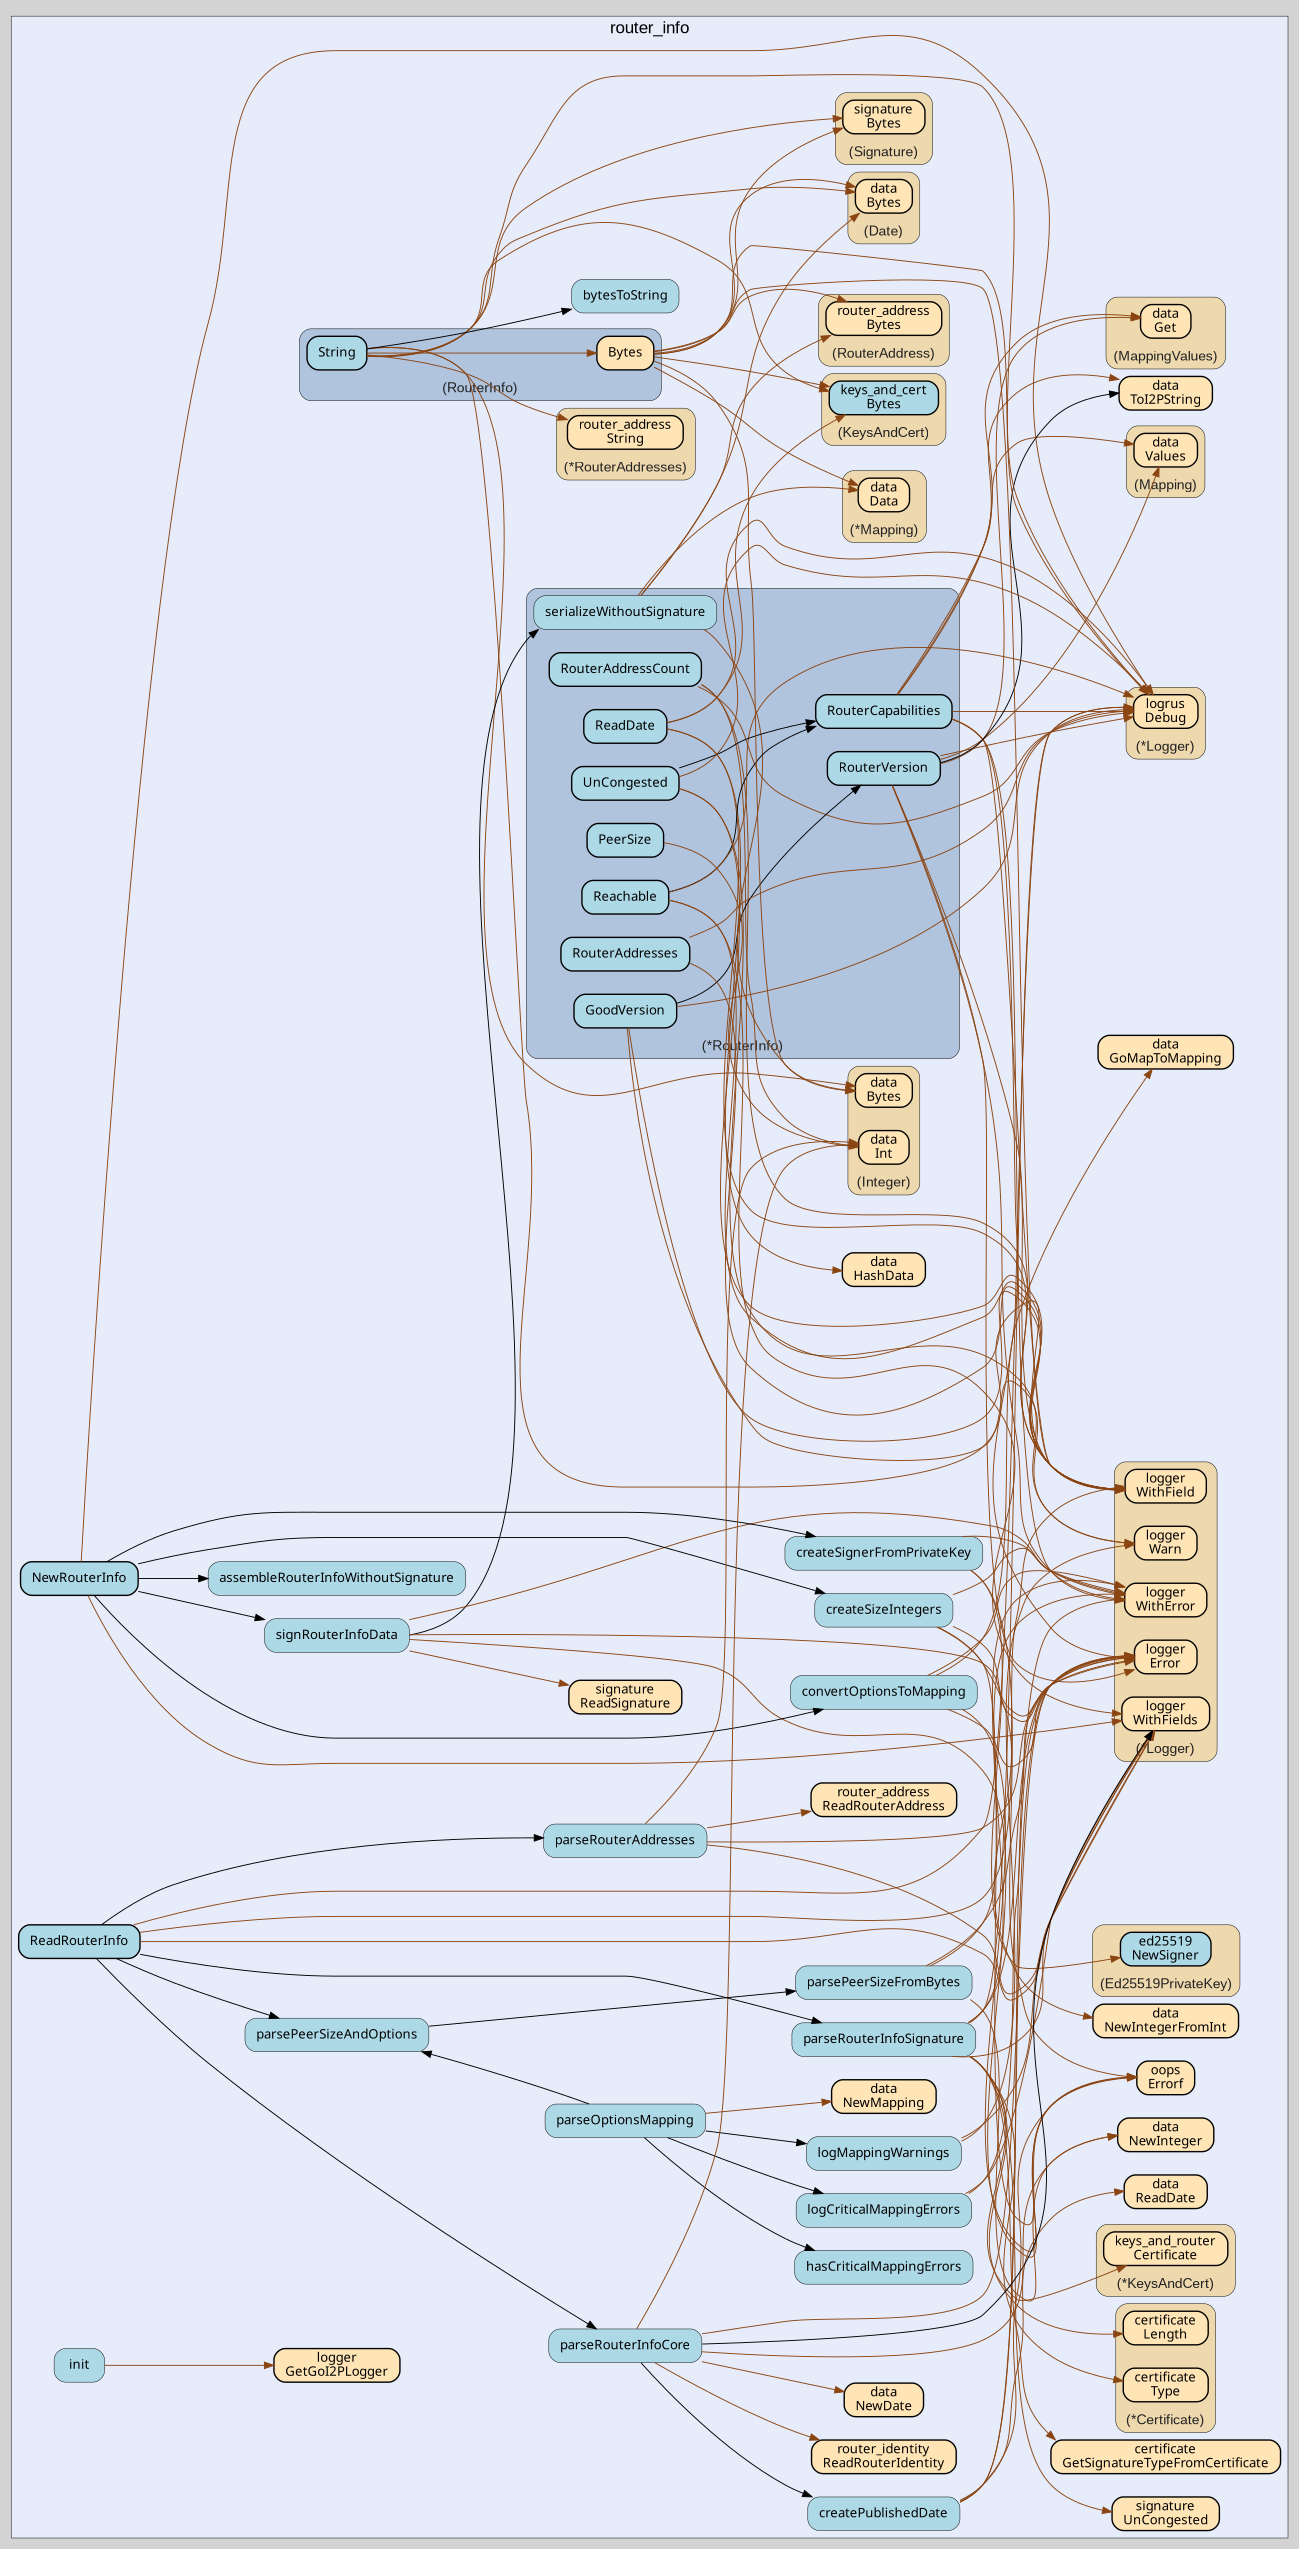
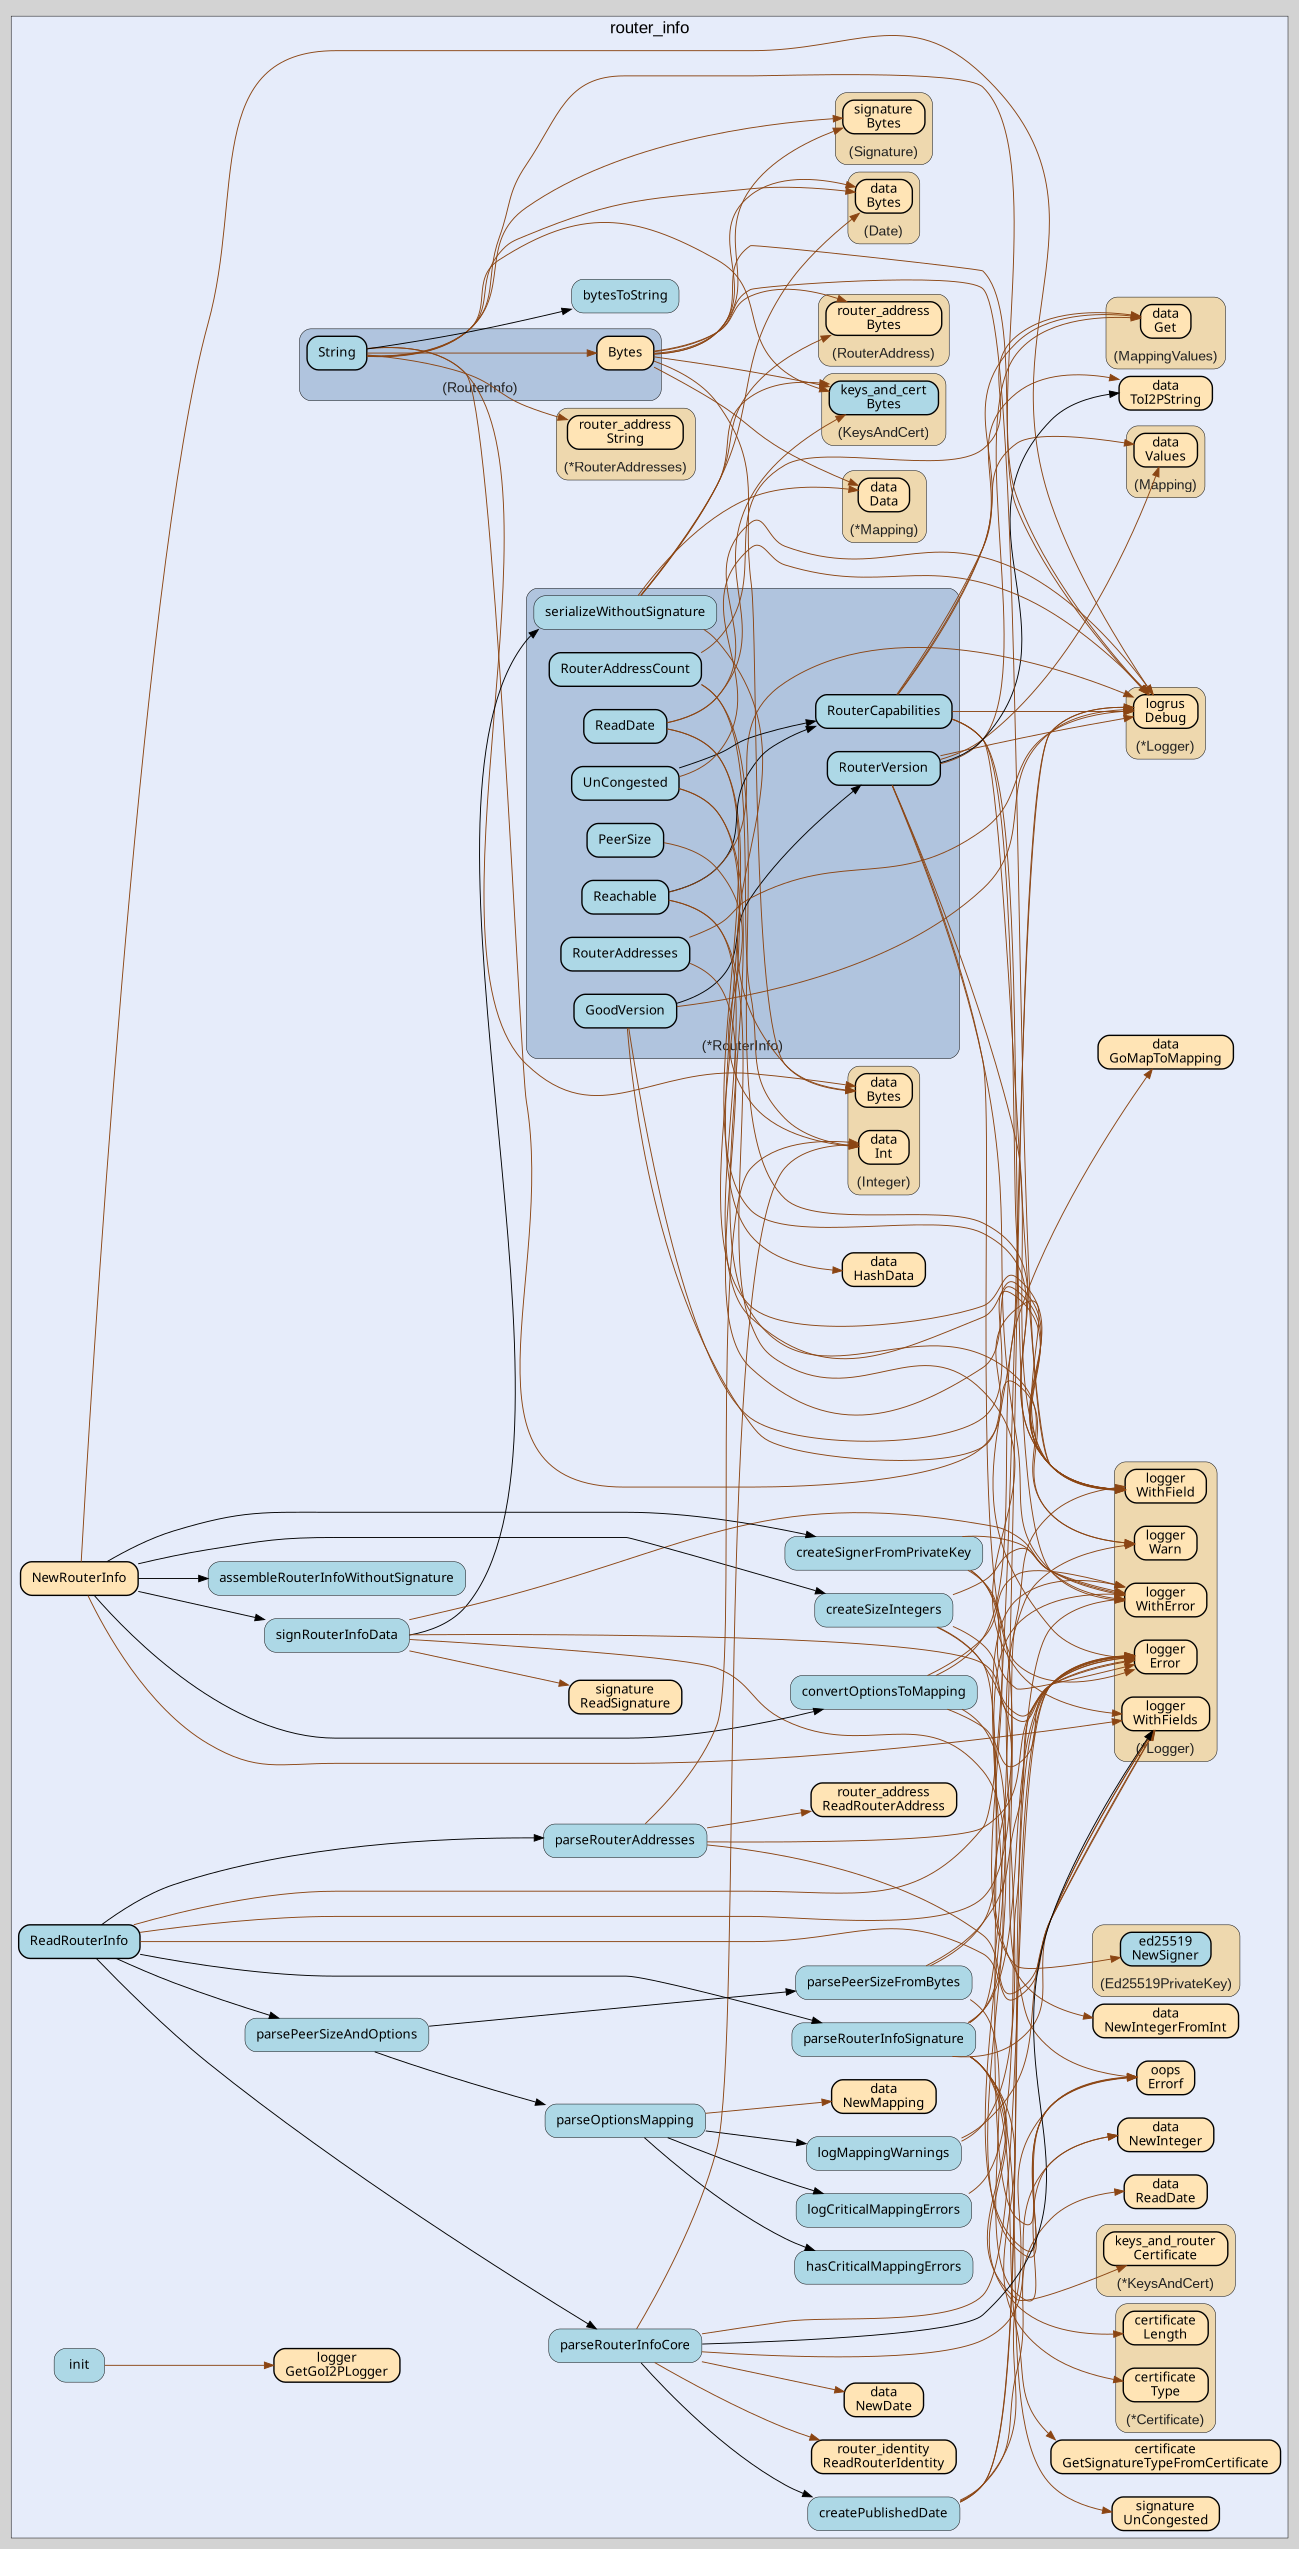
  digraph {
    bgcolor=lightgray
    fontname=Arial
    fontsize=14
    labeljust=l
    nodesep=0.35
    penwidth=0.5
    rankdir=LR
    style=solid
    node [fillcolor=moccasin fontname=Verdana margin="0.16,0.0" penwidth=1.5 shape=box style="filled,rounded"]
    edge [color=saddlebrown minlen=2]
    n1 [label="certificate\nType"]
    n2 [label="certificate\nLength"]
    n3 [label="data\nData"]
    n4 [label="keys_and_router\nCertificate"]
    n5 [label="router_address\nString"]
    n6 [fillcolor=lightblue label=RouterAddressCount]
    n7 [fillcolor=lightblue label=RouterCapabilities]
    n8 [fillcolor=lightblue label=GoodVersion]
    n9 [fillcolor=lightblue label=RouterVersion]
    n10 [fillcolor=lightblue label=RouterAddresses]
    n11 [fillcolor=lightblue label=serializeWithoutSignature penwidth=0.5]
    n12 [fillcolor=lightblue label=ReadDate]
    n13 [fillcolor=lightblue label=Reachable]
    n14 [fillcolor=lightblue label=UnCongested]
    n15 [fillcolor=lightblue label=PeerSize]
    n16 [label="logger\nWithError"]
    n17 [label="logger\nError"]
    n18 [label="logger\nWithField"]
    n19 [label="logger\nWarn"]
    n20 [label="logger\nWithFields"]
    n21 [label="logrus\nDebug"]
    n22 [label="data\nBytes"]
    n23 [label="data\nInt"]
    n24 [label="data\nBytes"]
    n25 [label="data\nValues"]
    n26 [label="data\nGet"]
    n27 [fillcolor=lightblue label="keys_and_cert\nBytes"]
    n28 [label="router_address\nBytes"]
    n29 [fillcolor=lightblue label=String]
    n30 [label=Bytes]
    n31 [label="signature\nBytes"]
    n32 [fillcolor=lightblue label="ed25519\nNewSigner"]
    n33 [fillcolor=lightblue label=createSignerFromPrivateKey penwidth=0.5]
    n34 [label="oops\nErrorf"]
    n35 [label="data\nToI2PString"]
    n36 [fillcolor=lightblue label=bytesToString penwidth=0.5]
    n37 [fillcolor=lightblue label=signRouterInfoData penwidth=0.5]
    n38 [label="signature\nReadSignature"]
    n39 [fillcolor=lightblue label=createPublishedDate penwidth=0.5]
    n40 [label="data\nReadDate"]
    n41 [label="data\nHashData"]
-   n42 [fillcolor=lightblue label=NewRouterInfo]
+   n42 [label=NewRouterInfo]
    n43 [fillcolor=lightblue label=createSizeIntegers penwidth=0.5]
    n44 [label="data\nNewIntegerFromInt"]
    n45 [fillcolor=lightblue label=convertOptionsToMapping penwidth=0.5]
    n46 [label="data\nGoMapToMapping"]
    n47 [fillcolor=lightblue label=assembleRouterInfoWithoutSignature penwidth=0.5]
    n48 [fillcolor=lightblue label=parseRouterAddresses penwidth=0.5]
    n49 [label="router_address\nReadRouterAddress"]
    n50 [fillcolor=lightblue label=parseOptionsMapping penwidth=0.5]
    n51 [label="data\nNewMapping"]
    n52 [fillcolor=lightblue label=hasCriticalMappingErrors penwidth=0.5]
    n53 [fillcolor=lightblue label=logCriticalMappingErrors penwidth=0.5]
    n54 [fillcolor=lightblue label=logMappingWarnings penwidth=0.5]
    n55 [fillcolor=lightblue label=parseRouterInfoSignature penwidth=0.5]
    n56 [label="certificate\nGetSignatureTypeFromCertificate"]
    n57 [label="signature\nUnCongested"]
    n58 [fillcolor=lightblue label=parsePeerSizeFromBytes penwidth=0.5]
    n59 [label="data\nNewInteger"]
    n60 [fillcolor=lightblue label=ReadRouterInfo]
    n61 [fillcolor=lightblue label=parseRouterInfoCore penwidth=0.5]
    n62 [label="router_identity\nReadRouterIdentity"]
    n63 [label="data\nNewDate"]
    n64 [fillcolor=lightblue label=parsePeerSizeAndOptions penwidth=0.5]
    n65 [fillcolor=lightblue label=init penwidth=0.5]
    n66 [label="logger\nGetGoI2PLogger"]
    subgraph cluster_1 {
      bgcolor="#e6ecfa"
      fontsize=18
      label=router_info
      labeljust=c
      labelloc=t
      n33
      n34
      n35
      n36
      n37
      n38
      n39
      n40
      n41
      n42
      n43
      n44
      n45
      n46
      n47
      n48
      n49
      n50
      n51
      n52
      n53
      n54
      n55
      n56
      n57
      n58
      n59
      n60
      n61
      n62
      n63
      n64
      n65
      n66
      subgraph cluster_2 {
        bgcolor="#e6ecfa"
        fillcolor=wheat2
        fontcolor="#222222"
        fontsize=15
        label="(*Certificate)"
        labeljust=c
        labelloc=b
        style="rounded,filled"
        n1
        n2
      }
      subgraph cluster_3 {
        bgcolor="#e6ecfa"
        fillcolor=wheat2
        fontcolor="#222222"
        fontsize=15
        label="(*Mapping)"
        labeljust=c
        labelloc=b
        style="rounded,filled"
        n3
      }
      subgraph cluster_4 {
        bgcolor="#e6ecfa"
        fillcolor=wheat2
        fontcolor="#222222"
        fontsize=15
        label="(*KeysAndCert)"
        labeljust=c
        labelloc=b
        style="rounded,filled"
        n4
      }
      subgraph cluster_5 {
        bgcolor="#e6ecfa"
        fillcolor=wheat2
        fontcolor="#222222"
        fontsize=15
        label="(*RouterAddresses)"
        labeljust=c
        labelloc=b
        style="rounded,filled"
        n5
      }
      subgraph cluster_6 {
        bgcolor="#e6ecfa"
        fillcolor=lightsteelblue
        fontcolor="#222222"
        fontsize=15
        label="(*RouterInfo)"
        labeljust=c
        labelloc=b
        style="rounded,filled"
        n6
        n7
        n8
        n9
        n10
        n11
        n12
        n13
        n14
        n15
      }
      subgraph cluster_7 {
        bgcolor="#e6ecfa"
        fillcolor=wheat2
        fontcolor="#222222"
        fontsize=15
        label="(*Logger)"
        labeljust=c
        labelloc=b
        style="rounded,filled"
        n16
        n17
        n18
        n19
        n20
      }
      subgraph cluster_8 {
        bgcolor="#e6ecfa"
        fillcolor=wheat2
        fontcolor="#222222"
        fontsize=15
        label="(*Logger)"
        labeljust=c
        labelloc=b
        style="rounded,filled"
        n21
      }
      subgraph cluster_9 {
        bgcolor="#e6ecfa"
        fillcolor=wheat2
        fontcolor="#222222"
        fontsize=15
        label="(Date)"
        labeljust=c
        labelloc=b
        style="rounded,filled"
        n22
      }
      subgraph cluster_10 {
        bgcolor="#e6ecfa"
        fillcolor=wheat2
        fontcolor="#222222"
        fontsize=15
        label="(Integer)"
        labeljust=c
        labelloc=b
        style="rounded,filled"
        n23
        n24
      }
      subgraph cluster_11 {
        bgcolor="#e6ecfa"
        fillcolor=wheat2
        fontcolor="#222222"
        fontsize=15
        label="(Mapping)"
        labeljust=c
        labelloc=b
        style="rounded,filled"
        n25
      }
      subgraph cluster_12 {
        bgcolor="#e6ecfa"
        fillcolor=wheat2
        fontcolor="#222222"
        fontsize=15
        label="(MappingValues)"
        labeljust=c
        labelloc=b
        style="rounded,filled"
        n26
      }
      subgraph cluster_13 {
        bgcolor="#e6ecfa"
        fillcolor=wheat2
        fontcolor="#222222"
        fontsize=15
        label="(KeysAndCert)"
        labeljust=c
        labelloc=b
        style="rounded,filled"
        n27
      }
      subgraph cluster_14 {
        bgcolor="#e6ecfa"
        fillcolor=wheat2
        fontcolor="#222222"
        fontsize=15
        label="(RouterAddress)"
        labeljust=c
        labelloc=b
        style="rounded,filled"
        n28
      }
      subgraph cluster_15 {
        bgcolor="#e6ecfa"
        fillcolor=lightsteelblue
        fontcolor="#222222"
        fontsize=15
        label="(RouterInfo)"
        labeljust=c
        labelloc=b
        style="rounded,filled"
        n29
        n30
      }
      subgraph cluster_16 {
        bgcolor="#e6ecfa"
        fillcolor=wheat2
        fontcolor="#222222"
        fontsize=15
        label="(Signature)"
        labeljust=c
        labelloc=b
        style="rounded,filled"
        n31
      }
      subgraph cluster_17 {
        bgcolor="#e6ecfa"
        fillcolor=wheat2
        fontcolor="#222222"
        fontsize=15
        label="(Ed25519PrivateKey)"
        labeljust=c
        labelloc=b
        style="rounded,filled"
        n32
      }
    }
    n6 -> n18
-   n6 -> n21
+   n6 -> n26
    n6 -> n23
    n7 -> n16
    n7 -> n17
    n7 -> n18
    n7 -> n21
    n7 -> n25
    n7 -> n26
    n7 -> n35
    n8 -> n9 [color=""]
    n8 -> n18
    n8 -> n19
    n8 -> n21
    n9 -> n16
    n9 -> n17
    n9 -> n18
    n9 -> n21
    n9 -> n25
    n9 -> n26
    n9 -> n35 [color=black]
    n10 -> n18
    n10 -> n21
    n11 -> n3
    n11 -> n22
    n11 -> n24
+   n11 -> n27
    n11 -> n28
    n12 -> n18
    n12 -> n21
    n12 -> n27
    n12 -> n41
    n13 -> n7 [color=""]
    n13 -> n18
    n13 -> n20
    n13 -> n21
    n14 -> n7 [color=""]
    n14 -> n18
    n14 -> n19
    n14 -> n21
    n15 -> n23
    n29 -> n5
    n29 -> n18
    n29 -> n21
    n29 -> n22
    n29 -> n24
    n29 -> n27
    n29 -> n30
    n29 -> n31
    n29 -> n36 [color=""]
    n30 -> n3
    n30 -> n18
    n30 -> n21
    n30 -> n22
    n30 -> n24
    n30 -> n27
    n30 -> n28
    n30 -> n31
    n33 -> n16
+   n33 -> n17
    n33 -> n32
    n33 -> n34
    n37 -> n11 [color=""]
    n37 -> n16
    n37 -> n17
    n37 -> n34
    n37 -> n38
    n39 -> n16
    n39 -> n17
    n39 -> n34
    n39 -> n40
    n42 -> n20
    n42 -> n21
    n42 -> n33 [color=""]
    n42 -> n37 [color=""]
    n42 -> n43 [color=""]
    n42 -> n45 [color=""]
    n42 -> n47 [color=""]
    n43 -> n16
    n43 -> n17
    n43 -> n34
    n43 -> n44
    n45 -> n16
    n45 -> n17
    n45 -> n34
    n45 -> n46
    n48 -> n17
    n48 -> n20
    n48 -> n23
    n48 -> n49
    n50 -> n51
    n50 -> n52 [color=""]
    n50 -> n53 [color=""]
    n50 -> n54 [color=""]
    n53 -> n17
-   n53 -> n20
    n54 -> n19
    n54 -> n20
    n55 -> n1
    n55 -> n2
    n55 -> n4
    n55 -> n16
    n55 -> n17
    n55 -> n20
    n55 -> n21
    n55 -> n56
    n55 -> n57
    n58 -> n16
    n58 -> n17
    n58 -> n59
    n60 -> n18
    n60 -> n20
    n60 -> n21
    n60 -> n48 [color=""]
    n60 -> n55 [color=""]
    n60 -> n61 [color=""]
    n60 -> n64 [color=""]
    n61 -> n17
    n61 -> n20 [color=black]
    n61 -> n23
    n61 -> n39 [color=""]
    n61 -> n59
    n61 -> n62
    n61 -> n63
-   n50 -> n64 [color=""]
+   n64 -> n50 [color=""]
    n64 -> n58 [color=""]
    n65 -> n66
  }
